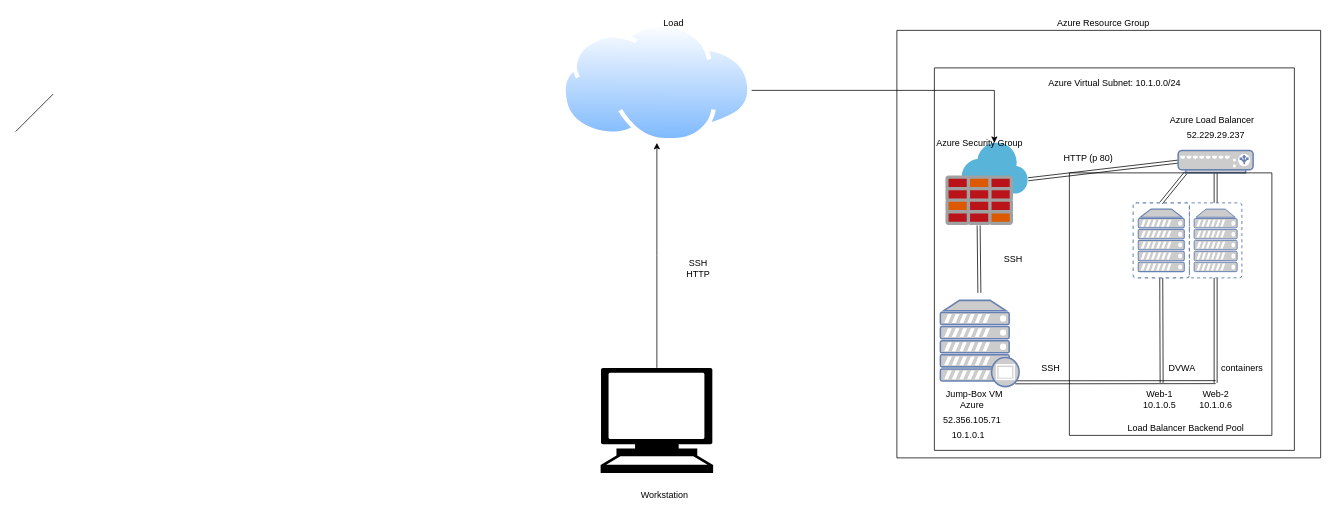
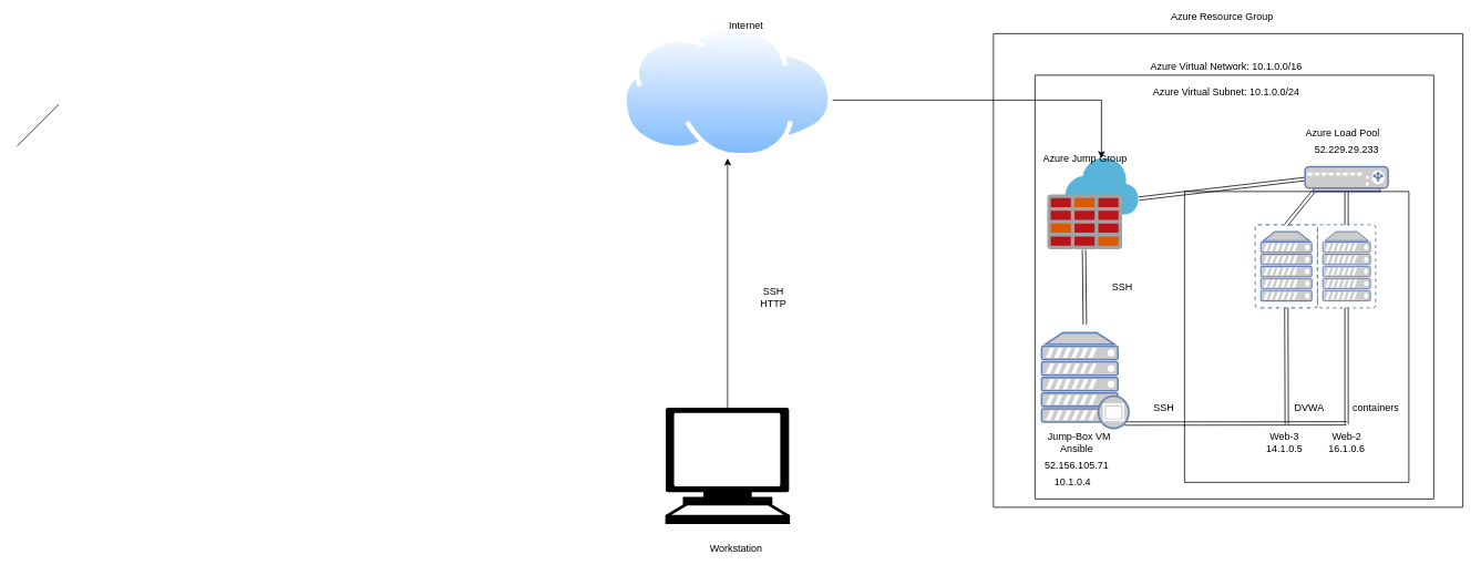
  <mxCell id="0" />
  <mxCell id="1" parent="0" />
  <mxCell id="2" style="edgeStyle=orthogonalEdgeStyle;rounded=0;orthogonalLoop=1;jettySize=auto;html=1;" parent="1" source="3" target="12" edge="1"><mxGeometry relative="1" as="geometry"><Array as="points"><mxPoint x="1325" y="120" /></Array></mxGeometry></mxCell>
  <mxCell id="3" value="" style="aspect=fixed;perimeter=ellipsePerimeter;html=1;align=center;shadow=0;dashed=0;spacingTop=3;image;image=img/lib/active_directory/internet_cloud.svg;" parent="1" vertex="1"><mxGeometry x="748.01" y="30" width="253.97" height="160" as="geometry" /></mxCell>
  <mxCell id="4" style="edgeStyle=orthogonalEdgeStyle;rounded=0;orthogonalLoop=1;jettySize=auto;html=1;" parent="1" source="5" edge="1"><mxGeometry relative="1" as="geometry"><mxPoint x="875" y="190" as="targetPoint" /><Array as="points" /></mxGeometry></mxCell>
  <mxCell id="5" value="" style="shape=mxgraph.signs.tech.computer;html=1;pointerEvents=1;fillColor=#000000;strokeColor=none;verticalLabelPosition=bottom;verticalAlign=top;align=center;" parent="1" vertex="1"><mxGeometry x="800" y="490" width="150" height="140" as="geometry" /></mxCell>
  <mxCell id="6" value="" style="endArrow=none;html=1;" parent="1" edge="1"><mxGeometry width="50" height="50" relative="1" as="geometry"><mxPoint x="20" y="175" as="sourcePoint" /><mxPoint x="70" y="125" as="targetPoint" /></mxGeometry></mxCell>
- <mxCell id="7" value="Azure Resource&amp;nbsp;Group" style="text;html=1;align=center;verticalAlign=middle;resizable=0;points=[];autosize=1;strokeColor=none;fillColor=none;" parent="1" vertex="1"><mxGeometry x="1400" y="20" width="140" height="20" as="geometry" /></mxCell>
- <mxCell id="8" value="Load" style="text;html=1;align=center;verticalAlign=middle;resizable=0;points=[];autosize=1;strokeColor=none;fillColor=none;" parent="1" vertex="1"><mxGeometry x="866.99" y="20" width="60" height="20" as="geometry" /></mxCell>
+ <mxCell id="7" value="Azure Resource&amp;nbsp;Group" style="text;html=1;align=center;verticalAlign=middle;resizable=0;points=[];autosize=1;strokeColor=none;fillColor=none;" parent="1" vertex="1"><mxGeometry x="1400" y="10" width="140" height="20" as="geometry" /></mxCell>
+ <mxCell id="8" value="Internet" style="text;html=1;align=center;verticalAlign=middle;resizable=0;points=[];autosize=1;strokeColor=none;fillColor=none;" parent="1" vertex="1"><mxGeometry x="866.99" y="20" width="60" height="20" as="geometry" /></mxCell>
  <mxCell id="9" value="Workstation" style="text;html=1;align=center;verticalAlign=middle;resizable=0;points=[];autosize=1;strokeColor=none;fillColor=none;" parent="1" vertex="1"><mxGeometry x="845" y="650" width="80" height="20" as="geometry" /></mxCell>
- <mxCell id="11" value="Azure Virtual Subnet: 10.1.0.0/24" style="text;html=1;align=center;verticalAlign=middle;resizable=0;points=[];autosize=1;strokeColor=none;fillColor=none;" parent="1" vertex="1"><mxGeometry x="1390" y="100" width="190" height="20" as="geometry" /></mxCell>
+ <mxCell id="10" value="Azure Virtual Network: 10.1.0.0/16" style="text;html=1;align=center;verticalAlign=middle;resizable=0;points=[];autosize=1;strokeColor=none;fillColor=none;" parent="1" vertex="1"><mxGeometry x="1375" y="70" width="200" height="20" as="geometry" /></mxCell>
+ <mxCell id="11" value="Azure Virtual Subnet: 10.1.0.0/24" style="text;html=1;align=center;verticalAlign=middle;resizable=0;points=[];autosize=1;strokeColor=none;fillColor=none;" parent="1" vertex="1"><mxGeometry x="1380" y="100" width="190" height="20" as="geometry" /></mxCell>
  <mxCell id="12" value="" style="sketch=0;aspect=fixed;html=1;points=[];align=center;image;fontSize=12;image=img/lib/mscae/Azure_Firewall.svg;" parent="1" vertex="1"><mxGeometry x="1260" y="190" width="110" height="110" as="geometry" /></mxCell>
- <mxCell id="13" value="Azure Security Group" style="text;html=1;align=center;verticalAlign=middle;resizable=0;points=[];autosize=1;strokeColor=none;fillColor=none;" parent="1" vertex="1"><mxGeometry x="1240" y="180" width="130" height="20" as="geometry" /></mxCell>
+ <mxCell id="13" value="Azure Jump Group" style="text;html=1;align=center;verticalAlign=middle;resizable=0;points=[];autosize=1;strokeColor=none;fillColor=none;" parent="1" vertex="1"><mxGeometry x="1240" y="180" width="130" height="20" as="geometry" /></mxCell>
  <mxCell id="14" style="edgeStyle=none;shape=link;rounded=0;orthogonalLoop=1;jettySize=auto;html=1;exitX=0.5;exitY=1;exitDx=0;exitDy=0;exitPerimeter=0;entryX=0.5;entryY=0;entryDx=0;entryDy=0;entryPerimeter=0;" parent="1" source="17" target="20" edge="1"><mxGeometry relative="1" as="geometry" /></mxCell>
  <mxCell id="15" style="edgeStyle=none;shape=link;rounded=0;orthogonalLoop=1;jettySize=auto;html=1;exitX=0.1;exitY=1;exitDx=0;exitDy=0;exitPerimeter=0;entryX=0.5;entryY=0;entryDx=0;entryDy=0;entryPerimeter=0;" parent="1" source="17" target="22" edge="1"><mxGeometry relative="1" as="geometry" /></mxCell>
  <mxCell id="16" style="edgeStyle=none;shape=link;rounded=0;orthogonalLoop=1;jettySize=auto;html=1;exitX=0;exitY=0.5;exitDx=0;exitDy=0;exitPerimeter=0;" parent="1" source="17" target="12" edge="1"><mxGeometry relative="1" as="geometry" /></mxCell>
  <mxCell id="17" value="" style="fontColor=#0066CC;verticalAlign=top;verticalLabelPosition=bottom;labelPosition=center;align=center;html=1;outlineConnect=0;fillColor=#CCCCCC;strokeColor=#6881B3;gradientColor=none;gradientDirection=north;strokeWidth=2;shape=mxgraph.networks.load_balancer;" parent="1" vertex="1"><mxGeometry x="1570" y="200" width="100" height="30" as="geometry" /></mxCell>
  <mxCell id="18" style="edgeStyle=none;shape=link;rounded=0;orthogonalLoop=1;jettySize=auto;html=1;exitX=0.5;exitY=0;exitDx=0;exitDy=0;exitPerimeter=0;entryX=0.4;entryY=1;entryDx=0;entryDy=0;entryPerimeter=0;" parent="1" target="12" edge="1"><mxGeometry relative="1" as="geometry"><mxPoint x="1305" y="390" as="sourcePoint" /></mxGeometry></mxCell>
  <mxCell id="19" style="edgeStyle=none;shape=link;rounded=0;orthogonalLoop=1;jettySize=auto;html=1;exitX=0.5;exitY=1;exitDx=0;exitDy=0;exitPerimeter=0;" parent="1" source="20" edge="1"><mxGeometry relative="1" as="geometry"><mxPoint x="1620" y="510" as="targetPoint" /></mxGeometry></mxCell>
  <mxCell id="20" value="" style="fontColor=#0066CC;verticalAlign=top;verticalLabelPosition=bottom;labelPosition=center;align=center;html=1;outlineConnect=0;fillColor=#CCCCCC;strokeColor=#6881B3;gradientColor=none;gradientDirection=north;strokeWidth=2;shape=mxgraph.networks.virtual_server;" parent="1" vertex="1"><mxGeometry x="1585" y="270" width="70" height="100" as="geometry" /></mxCell>
  <mxCell id="21" style="edgeStyle=none;shape=link;rounded=0;orthogonalLoop=1;jettySize=auto;html=1;exitX=0.5;exitY=1;exitDx=0;exitDy=0;exitPerimeter=0;" parent="1" source="22" edge="1"><mxGeometry relative="1" as="geometry"><mxPoint x="1548" y="510" as="targetPoint" /></mxGeometry></mxCell>
  <mxCell id="22" value="" style="fontColor=#0066CC;verticalAlign=top;verticalLabelPosition=bottom;labelPosition=center;align=center;html=1;outlineConnect=0;fillColor=#CCCCCC;strokeColor=#6881B3;gradientColor=none;gradientDirection=north;strokeWidth=2;shape=mxgraph.networks.virtual_server;" parent="1" vertex="1"><mxGeometry x="1510" y="270" width="75" height="100" as="geometry" /></mxCell>
  <mxCell id="23" value="SSH" style="text;html=1;align=center;verticalAlign=middle;resizable=0;points=[];autosize=1;strokeColor=none;fillColor=none;" parent="1" vertex="1"><mxGeometry x="1330" y="335" width="40" height="20" as="geometry" /></mxCell>
  <mxCell id="24" value="SSH" style="text;html=1;align=center;verticalAlign=middle;resizable=0;points=[];autosize=1;strokeColor=none;fillColor=none;" parent="1" vertex="1"><mxGeometry x="1380" y="480" width="40" height="20" as="geometry" /></mxCell>
- <mxCell id="25" value="HTTP (p 80)&lt;br&gt;" style="text;html=1;align=center;verticalAlign=middle;resizable=0;points=[];autosize=1;strokeColor=none;fillColor=none;" parent="1" vertex="1"><mxGeometry x="1410" y="200" width="80" height="20" as="geometry" /></mxCell>
- <mxCell id="26" value="Azure Load Balancer" style="text;html=1;align=center;verticalAlign=middle;resizable=0;points=[];autosize=1;strokeColor=none;fillColor=none;" parent="1" vertex="1"><mxGeometry x="1550" y="150" width="130" height="20" as="geometry" /></mxCell>
- <mxCell id="27" value="52.229.29.237" style="text;html=1;align=center;verticalAlign=middle;resizable=0;points=[];autosize=1;strokeColor=none;fillColor=none;" parent="1" vertex="1"><mxGeometry x="1575" y="170" width="90" height="20" as="geometry" /></mxCell>
+ <mxCell id="26" value="Azure Load Pool" style="text;html=1;align=center;verticalAlign=middle;resizable=0;points=[];autosize=1;strokeColor=none;fillColor=none;" parent="1" vertex="1"><mxGeometry x="1550" y="150" width="130" height="20" as="geometry" /></mxCell>
+ <mxCell id="27" value="52.229.29.233" style="text;html=1;align=center;verticalAlign=middle;resizable=0;points=[];autosize=1;strokeColor=none;fillColor=none;" parent="1" vertex="1"><mxGeometry x="1575" y="170" width="90" height="20" as="geometry" /></mxCell>
  <mxCell id="28" value="DVWA" style="text;html=1;align=center;verticalAlign=middle;resizable=0;points=[];autosize=1;strokeColor=none;fillColor=none;" parent="1" vertex="1"><mxGeometry x="1550" y="480" width="50" height="20" as="geometry" /></mxCell>
  <mxCell id="29" value="containers" style="text;html=1;align=center;verticalAlign=middle;resizable=0;points=[];autosize=1;strokeColor=none;fillColor=none;" parent="1" vertex="1"><mxGeometry x="1620" y="480" width="70" height="20" as="geometry" /></mxCell>
  <mxCell id="30" style="edgeStyle=none;shape=link;rounded=0;orthogonalLoop=1;jettySize=auto;html=1;exitX=0.95;exitY=0.95;exitDx=0;exitDy=0;exitPerimeter=0;" parent="1" source="31" edge="1"><mxGeometry relative="1" as="geometry"><mxPoint x="1620" y="509" as="targetPoint" /></mxGeometry></mxCell>
  <mxCell id="31" value="" style="fontColor=#0066CC;verticalAlign=top;verticalLabelPosition=bottom;labelPosition=center;align=center;html=1;outlineConnect=0;fillColor=#CCCCCC;strokeColor=#6881B3;gradientColor=none;gradientDirection=north;strokeWidth=2;shape=mxgraph.networks.proxy_server;" parent="1" vertex="1"><mxGeometry x="1253" y="400" width="105" height="115" as="geometry" /></mxCell>
  <mxCell id="32" value="Jump-Box VM" style="text;html=1;align=center;verticalAlign=middle;resizable=0;points=[];autosize=1;strokeColor=none;fillColor=none;" parent="1" vertex="1"><mxGeometry x="1253" y="515" width="90" height="20" as="geometry" /></mxCell>
- <mxCell id="33" value="Azure" style="text;html=1;align=center;verticalAlign=middle;resizable=0;points=[];autosize=1;strokeColor=none;fillColor=none;" parent="1" vertex="1"><mxGeometry x="1270" y="530" width="50" height="20" as="geometry" /></mxCell>
- <mxCell id="34" value="52.356.105.71" style="text;html=1;align=center;verticalAlign=middle;resizable=0;points=[];autosize=1;strokeColor=none;fillColor=none;" parent="1" vertex="1"><mxGeometry x="1250" y="550" width="90" height="20" as="geometry" /></mxCell>
- <mxCell id="35" value="10.1.0.1" style="text;html=1;align=center;verticalAlign=middle;resizable=0;points=[];autosize=1;strokeColor=none;fillColor=none;" parent="1" vertex="1"><mxGeometry x="1260" y="570" width="60" height="20" as="geometry" /></mxCell>
- <mxCell id="36" value="Web-1" style="text;html=1;align=center;verticalAlign=middle;resizable=0;points=[];autosize=1;strokeColor=none;fillColor=none;" parent="1" vertex="1"><mxGeometry x="1520" y="515" width="50" height="20" as="geometry" /></mxCell>
+ <mxCell id="33" value="Ansible" style="text;html=1;align=center;verticalAlign=middle;resizable=0;points=[];autosize=1;strokeColor=none;fillColor=none;" parent="1" vertex="1"><mxGeometry x="1270" y="530" width="50" height="20" as="geometry" /></mxCell>
+ <mxCell id="34" value="52.156.105.71" style="text;html=1;align=center;verticalAlign=middle;resizable=0;points=[];autosize=1;strokeColor=none;fillColor=none;" parent="1" vertex="1"><mxGeometry x="1250" y="550" width="90" height="20" as="geometry" /></mxCell>
+ <mxCell id="35" value="10.1.0.4" style="text;html=1;align=center;verticalAlign=middle;resizable=0;points=[];autosize=1;strokeColor=none;fillColor=none;" parent="1" vertex="1"><mxGeometry x="1260" y="570" width="60" height="20" as="geometry" /></mxCell>
+ <mxCell id="36" value="Web-3" style="text;html=1;align=center;verticalAlign=middle;resizable=0;points=[];autosize=1;strokeColor=none;fillColor=none;" parent="1" vertex="1"><mxGeometry x="1520" y="515" width="50" height="20" as="geometry" /></mxCell>
  <mxCell id="37" value="Web-2" style="text;html=1;align=center;verticalAlign=middle;resizable=0;points=[];autosize=1;strokeColor=none;fillColor=none;" parent="1" vertex="1"><mxGeometry x="1595" y="515" width="50" height="20" as="geometry" /></mxCell>
- <mxCell id="38" value="10.1.0.5" style="text;html=1;align=center;verticalAlign=middle;resizable=0;points=[];autosize=1;strokeColor=none;fillColor=none;" parent="1" vertex="1"><mxGeometry x="1515" y="530" width="60" height="20" as="geometry" /></mxCell>
- <mxCell id="39" value="10.1.0.6" style="text;html=1;align=center;verticalAlign=middle;resizable=0;points=[];autosize=1;strokeColor=none;fillColor=none;" parent="1" vertex="1"><mxGeometry x="1590" y="530" width="60" height="20" as="geometry" /></mxCell>
- <mxCell id="40" value="Load Balancer Backend Pool" style="text;html=1;align=center;verticalAlign=middle;resizable=0;points=[];autosize=1;strokeColor=none;fillColor=none;" parent="1" vertex="1"><mxGeometry x="1495" y="560" width="170" height="20" as="geometry" /></mxCell>
+ <mxCell id="38" value="14.1.0.5" style="text;html=1;align=center;verticalAlign=middle;resizable=0;points=[];autosize=1;strokeColor=none;fillColor=none;" parent="1" vertex="1"><mxGeometry x="1515" y="530" width="60" height="20" as="geometry" /></mxCell>
+ <mxCell id="39" value="16.1.0.6" style="text;html=1;align=center;verticalAlign=middle;resizable=0;points=[];autosize=1;strokeColor=none;fillColor=none;" parent="1" vertex="1"><mxGeometry x="1590" y="530" width="60" height="20" as="geometry" /></mxCell>
  <mxCell id="41" value="" style="swimlane;startSize=0;" parent="1" vertex="1"><mxGeometry x="1195" y="40" width="565" height="570" as="geometry" /></mxCell>
  <mxCell id="42" value="" style="swimlane;startSize=0;" parent="41" vertex="1"><mxGeometry x="50" y="50" width="480" height="510" as="geometry" /></mxCell>
  <mxCell id="43" value="" style="swimlane;startSize=0;" parent="42" vertex="1"><mxGeometry x="180" y="140" width="270" height="350" as="geometry"><mxRectangle x="180" y="140" width="50" height="40" as="alternateBounds" /></mxGeometry></mxCell>
  <mxCell id="44" value="SSH" style="text;html=1;align=center;verticalAlign=middle;resizable=0;points=[];autosize=1;strokeColor=none;fillColor=none;" parent="1" vertex="1"><mxGeometry x="910" y="340" width="40" height="20" as="geometry" /></mxCell>
  <mxCell id="45" value="HTTP" style="text;html=1;align=center;verticalAlign=middle;resizable=0;points=[];autosize=1;strokeColor=none;fillColor=none;" parent="1" vertex="1"><mxGeometry x="905" y="355" width="50" height="20" as="geometry" /></mxCell>
